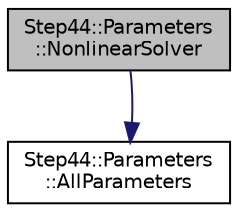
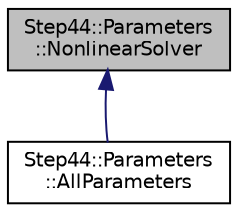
  digraph {
    node [color=black fontname=Helvetica fontsize=10 shape=record style=filled]
    n1 [fillcolor=grey75 fontcolor=black height=0.2 label="Step44::Parameters\l::NonlinearSolver" width=0.4]
    n2 [fillcolor=white height=0.2 label="Step44::Parameters\l::AllParameters" width=0.4]
-   n2 -> n1 [color=midnightblue dir=back fontname=Helvetica fontsize=10 labelfontname=Helvetica labelfontsize=10 style=solid]
+   n1 -> n2 [color=midnightblue dir=back fontname=Helvetica fontsize=10 labelfontname=Helvetica labelfontsize=10 style=solid]
  }
